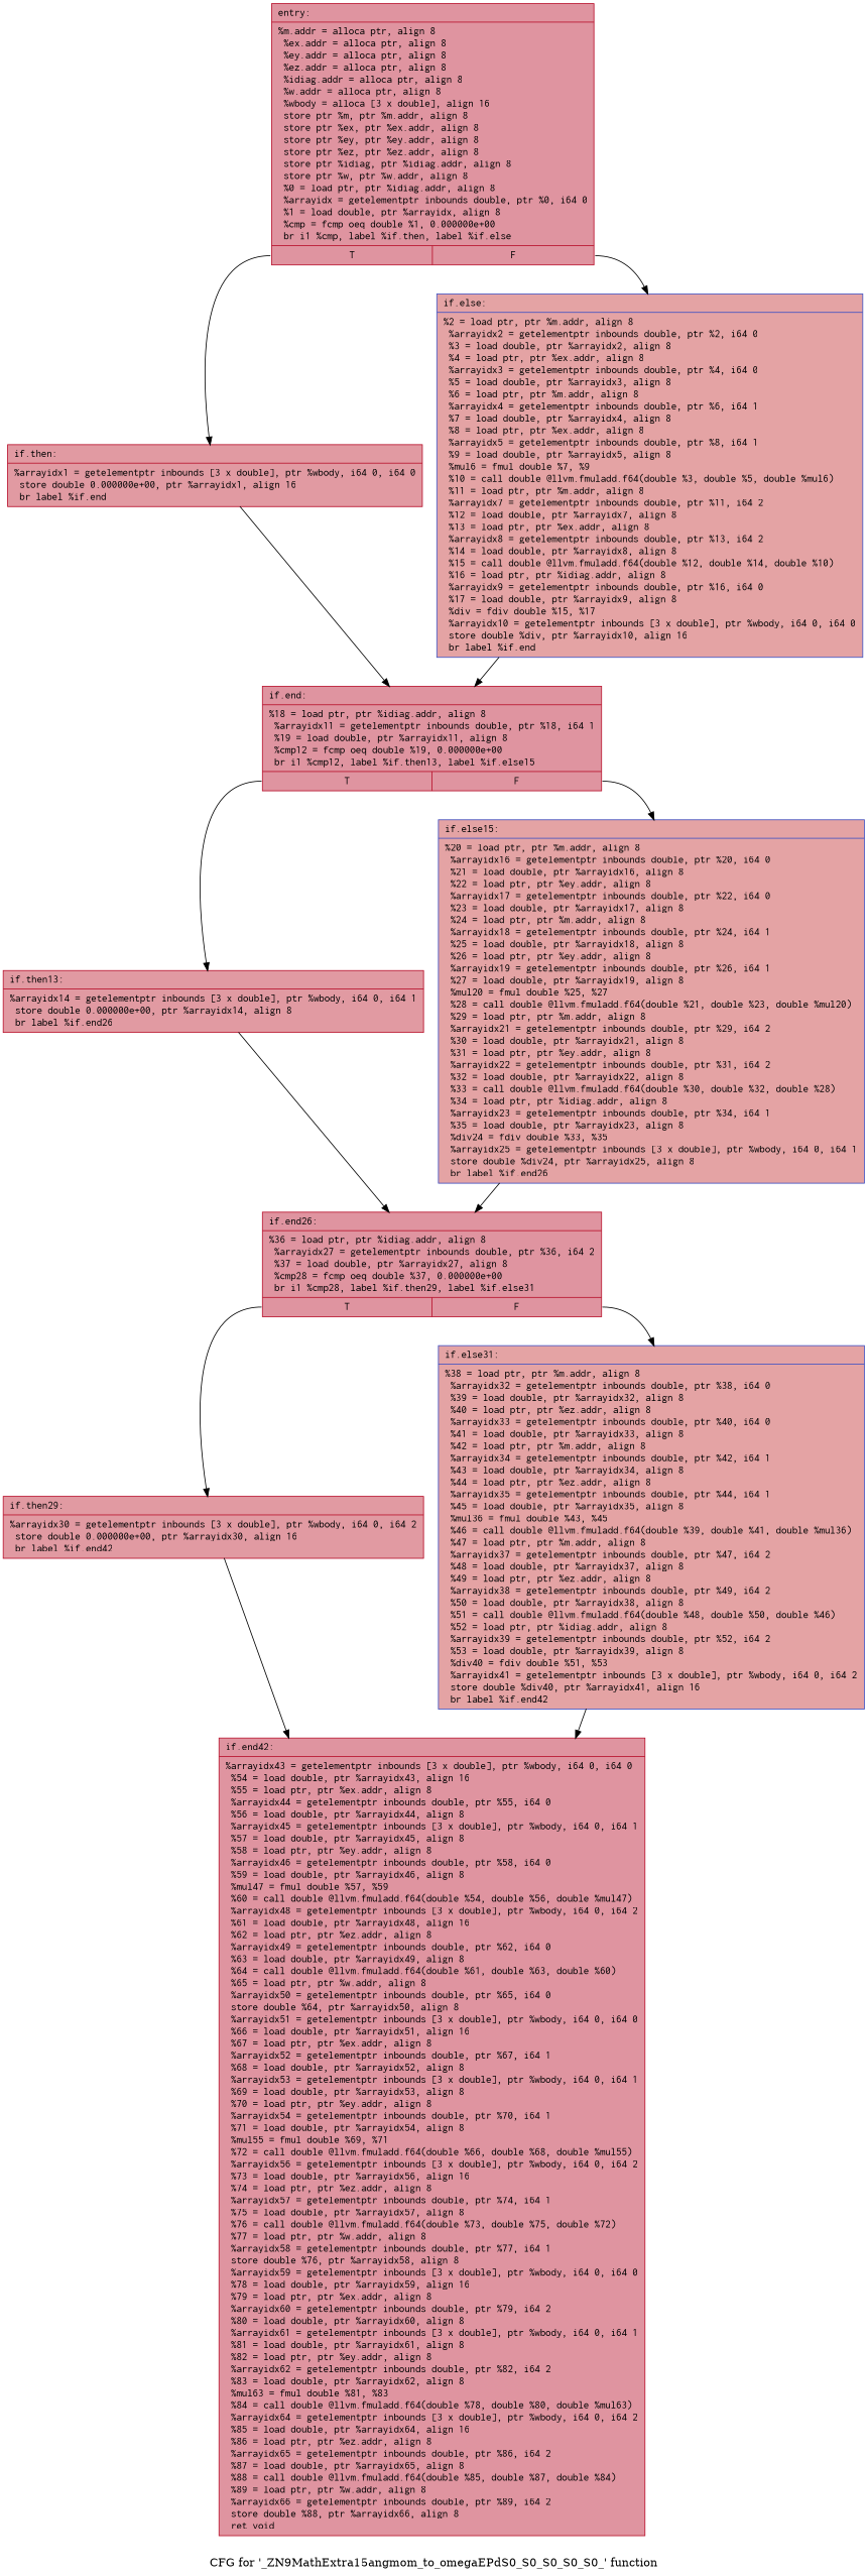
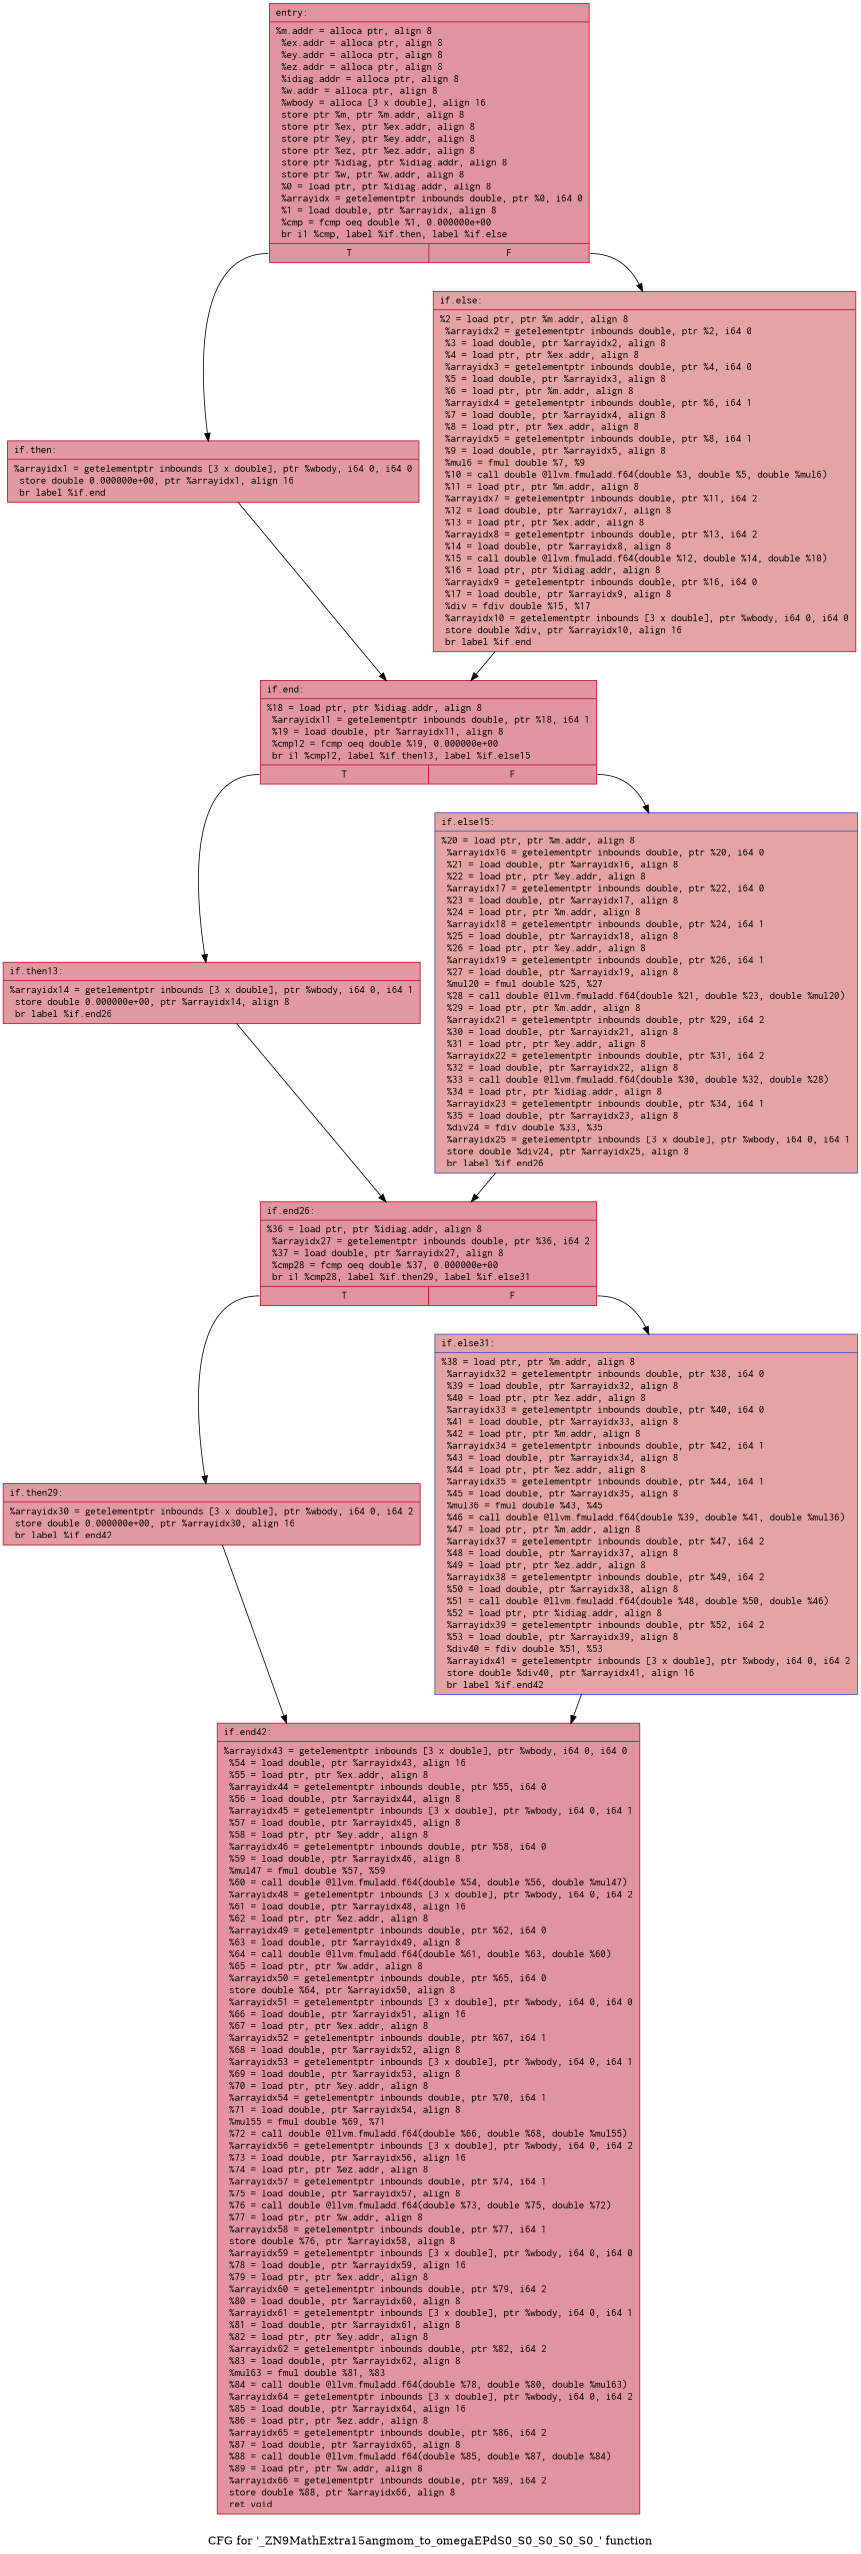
  digraph {
    label="CFG for '_ZN9MathExtra15angmom_to_omegaEPdS0_S0_S0_S0_S0_' function"
    node [color="#b70d28ff" fillcolor="#b70d2870" fontname=Courier shape=record style=filled]
    n1 [label="{entry:\l|  %m.addr = alloca ptr, align 8\l  %ex.addr = alloca ptr, align 8\l  %ey.addr = alloca ptr, align 8\l  %ez.addr = alloca ptr, align 8\l  %idiag.addr = alloca ptr, align 8\l  %w.addr = alloca ptr, align 8\l  %wbody = alloca [3 x double], align 16\l  store ptr %m, ptr %m.addr, align 8\l  store ptr %ex, ptr %ex.addr, align 8\l  store ptr %ey, ptr %ey.addr, align 8\l  store ptr %ez, ptr %ez.addr, align 8\l  store ptr %idiag, ptr %idiag.addr, align 8\l  store ptr %w, ptr %w.addr, align 8\l  %0 = load ptr, ptr %idiag.addr, align 8\l  %arrayidx = getelementptr inbounds double, ptr %0, i64 0\l  %1 = load double, ptr %arrayidx, align 8\l  %cmp = fcmp oeq double %1, 0.000000e+00\l  br i1 %cmp, label %if.then, label %if.else\l|{<s0>T|<s1>F}}"]
    n2 [fillcolor="#bb1b2c70" label="{if.then:\l|  %arrayidx1 = getelementptr inbounds [3 x double], ptr %wbody, i64 0, i64 0\l  store double 0.000000e+00, ptr %arrayidx1, align 16\l  br label %if.end\l}"]
-   n3 [color="#3d50c3ff" fillcolor="#c32e3170" label="{if.else:\l|  %2 = load ptr, ptr %m.addr, align 8\l  %arrayidx2 = getelementptr inbounds double, ptr %2, i64 0\l  %3 = load double, ptr %arrayidx2, align 8\l  %4 = load ptr, ptr %ex.addr, align 8\l  %arrayidx3 = getelementptr inbounds double, ptr %4, i64 0\l  %5 = load double, ptr %arrayidx3, align 8\l  %6 = load ptr, ptr %m.addr, align 8\l  %arrayidx4 = getelementptr inbounds double, ptr %6, i64 1\l  %7 = load double, ptr %arrayidx4, align 8\l  %8 = load ptr, ptr %ex.addr, align 8\l  %arrayidx5 = getelementptr inbounds double, ptr %8, i64 1\l  %9 = load double, ptr %arrayidx5, align 8\l  %mul6 = fmul double %7, %9\l  %10 = call double @llvm.fmuladd.f64(double %3, double %5, double %mul6)\l  %11 = load ptr, ptr %m.addr, align 8\l  %arrayidx7 = getelementptr inbounds double, ptr %11, i64 2\l  %12 = load double, ptr %arrayidx7, align 8\l  %13 = load ptr, ptr %ex.addr, align 8\l  %arrayidx8 = getelementptr inbounds double, ptr %13, i64 2\l  %14 = load double, ptr %arrayidx8, align 8\l  %15 = call double @llvm.fmuladd.f64(double %12, double %14, double %10)\l  %16 = load ptr, ptr %idiag.addr, align 8\l  %arrayidx9 = getelementptr inbounds double, ptr %16, i64 0\l  %17 = load double, ptr %arrayidx9, align 8\l  %div = fdiv double %15, %17\l  %arrayidx10 = getelementptr inbounds [3 x double], ptr %wbody, i64 0, i64 0\l  store double %div, ptr %arrayidx10, align 16\l  br label %if.end\l}"]
+   n3 [fillcolor="#c32e3170" label="{if.else:\l|  %2 = load ptr, ptr %m.addr, align 8\l  %arrayidx2 = getelementptr inbounds double, ptr %2, i64 0\l  %3 = load double, ptr %arrayidx2, align 8\l  %4 = load ptr, ptr %ex.addr, align 8\l  %arrayidx3 = getelementptr inbounds double, ptr %4, i64 0\l  %5 = load double, ptr %arrayidx3, align 8\l  %6 = load ptr, ptr %m.addr, align 8\l  %arrayidx4 = getelementptr inbounds double, ptr %6, i64 1\l  %7 = load double, ptr %arrayidx4, align 8\l  %8 = load ptr, ptr %ex.addr, align 8\l  %arrayidx5 = getelementptr inbounds double, ptr %8, i64 1\l  %9 = load double, ptr %arrayidx5, align 8\l  %mul6 = fmul double %7, %9\l  %10 = call double @llvm.fmuladd.f64(double %3, double %5, double %mul6)\l  %11 = load ptr, ptr %m.addr, align 8\l  %arrayidx7 = getelementptr inbounds double, ptr %11, i64 2\l  %12 = load double, ptr %arrayidx7, align 8\l  %13 = load ptr, ptr %ex.addr, align 8\l  %arrayidx8 = getelementptr inbounds double, ptr %13, i64 2\l  %14 = load double, ptr %arrayidx8, align 8\l  %15 = call double @llvm.fmuladd.f64(double %12, double %14, double %10)\l  %16 = load ptr, ptr %idiag.addr, align 8\l  %arrayidx9 = getelementptr inbounds double, ptr %16, i64 0\l  %17 = load double, ptr %arrayidx9, align 8\l  %div = fdiv double %15, %17\l  %arrayidx10 = getelementptr inbounds [3 x double], ptr %wbody, i64 0, i64 0\l  store double %div, ptr %arrayidx10, align 16\l  br label %if.end\l}"]
    n4 [label="{if.end:\l|  %18 = load ptr, ptr %idiag.addr, align 8\l  %arrayidx11 = getelementptr inbounds double, ptr %18, i64 1\l  %19 = load double, ptr %arrayidx11, align 8\l  %cmp12 = fcmp oeq double %19, 0.000000e+00\l  br i1 %cmp12, label %if.then13, label %if.else15\l|{<s0>T|<s1>F}}"]
    n5 [fillcolor="#bb1b2c70" label="{if.then13:\l|  %arrayidx14 = getelementptr inbounds [3 x double], ptr %wbody, i64 0, i64 1\l  store double 0.000000e+00, ptr %arrayidx14, align 8\l  br label %if.end26\l}"]
    n6 [color="#3d50c3ff" fillcolor="#c32e3170" label="{if.else15:\l|  %20 = load ptr, ptr %m.addr, align 8\l  %arrayidx16 = getelementptr inbounds double, ptr %20, i64 0\l  %21 = load double, ptr %arrayidx16, align 8\l  %22 = load ptr, ptr %ey.addr, align 8\l  %arrayidx17 = getelementptr inbounds double, ptr %22, i64 0\l  %23 = load double, ptr %arrayidx17, align 8\l  %24 = load ptr, ptr %m.addr, align 8\l  %arrayidx18 = getelementptr inbounds double, ptr %24, i64 1\l  %25 = load double, ptr %arrayidx18, align 8\l  %26 = load ptr, ptr %ey.addr, align 8\l  %arrayidx19 = getelementptr inbounds double, ptr %26, i64 1\l  %27 = load double, ptr %arrayidx19, align 8\l  %mul20 = fmul double %25, %27\l  %28 = call double @llvm.fmuladd.f64(double %21, double %23, double %mul20)\l  %29 = load ptr, ptr %m.addr, align 8\l  %arrayidx21 = getelementptr inbounds double, ptr %29, i64 2\l  %30 = load double, ptr %arrayidx21, align 8\l  %31 = load ptr, ptr %ey.addr, align 8\l  %arrayidx22 = getelementptr inbounds double, ptr %31, i64 2\l  %32 = load double, ptr %arrayidx22, align 8\l  %33 = call double @llvm.fmuladd.f64(double %30, double %32, double %28)\l  %34 = load ptr, ptr %idiag.addr, align 8\l  %arrayidx23 = getelementptr inbounds double, ptr %34, i64 1\l  %35 = load double, ptr %arrayidx23, align 8\l  %div24 = fdiv double %33, %35\l  %arrayidx25 = getelementptr inbounds [3 x double], ptr %wbody, i64 0, i64 1\l  store double %div24, ptr %arrayidx25, align 8\l  br label %if.end26\l}"]
    n7 [label="{if.end26:\l|  %36 = load ptr, ptr %idiag.addr, align 8\l  %arrayidx27 = getelementptr inbounds double, ptr %36, i64 2\l  %37 = load double, ptr %arrayidx27, align 8\l  %cmp28 = fcmp oeq double %37, 0.000000e+00\l  br i1 %cmp28, label %if.then29, label %if.else31\l|{<s0>T|<s1>F}}"]
    n8 [fillcolor="#bb1b2c70" label="{if.then29:\l|  %arrayidx30 = getelementptr inbounds [3 x double], ptr %wbody, i64 0, i64 2\l  store double 0.000000e+00, ptr %arrayidx30, align 16\l  br label %if.end42\l}"]
    n9 [color="#3d50c3ff" fillcolor="#c32e3170" label="{if.else31:\l|  %38 = load ptr, ptr %m.addr, align 8\l  %arrayidx32 = getelementptr inbounds double, ptr %38, i64 0\l  %39 = load double, ptr %arrayidx32, align 8\l  %40 = load ptr, ptr %ez.addr, align 8\l  %arrayidx33 = getelementptr inbounds double, ptr %40, i64 0\l  %41 = load double, ptr %arrayidx33, align 8\l  %42 = load ptr, ptr %m.addr, align 8\l  %arrayidx34 = getelementptr inbounds double, ptr %42, i64 1\l  %43 = load double, ptr %arrayidx34, align 8\l  %44 = load ptr, ptr %ez.addr, align 8\l  %arrayidx35 = getelementptr inbounds double, ptr %44, i64 1\l  %45 = load double, ptr %arrayidx35, align 8\l  %mul36 = fmul double %43, %45\l  %46 = call double @llvm.fmuladd.f64(double %39, double %41, double %mul36)\l  %47 = load ptr, ptr %m.addr, align 8\l  %arrayidx37 = getelementptr inbounds double, ptr %47, i64 2\l  %48 = load double, ptr %arrayidx37, align 8\l  %49 = load ptr, ptr %ez.addr, align 8\l  %arrayidx38 = getelementptr inbounds double, ptr %49, i64 2\l  %50 = load double, ptr %arrayidx38, align 8\l  %51 = call double @llvm.fmuladd.f64(double %48, double %50, double %46)\l  %52 = load ptr, ptr %idiag.addr, align 8\l  %arrayidx39 = getelementptr inbounds double, ptr %52, i64 2\l  %53 = load double, ptr %arrayidx39, align 8\l  %div40 = fdiv double %51, %53\l  %arrayidx41 = getelementptr inbounds [3 x double], ptr %wbody, i64 0, i64 2\l  store double %div40, ptr %arrayidx41, align 16\l  br label %if.end42\l}"]
    n10 [label="{if.end42:\l|  %arrayidx43 = getelementptr inbounds [3 x double], ptr %wbody, i64 0, i64 0\l  %54 = load double, ptr %arrayidx43, align 16\l  %55 = load ptr, ptr %ex.addr, align 8\l  %arrayidx44 = getelementptr inbounds double, ptr %55, i64 0\l  %56 = load double, ptr %arrayidx44, align 8\l  %arrayidx45 = getelementptr inbounds [3 x double], ptr %wbody, i64 0, i64 1\l  %57 = load double, ptr %arrayidx45, align 8\l  %58 = load ptr, ptr %ey.addr, align 8\l  %arrayidx46 = getelementptr inbounds double, ptr %58, i64 0\l  %59 = load double, ptr %arrayidx46, align 8\l  %mul47 = fmul double %57, %59\l  %60 = call double @llvm.fmuladd.f64(double %54, double %56, double %mul47)\l  %arrayidx48 = getelementptr inbounds [3 x double], ptr %wbody, i64 0, i64 2\l  %61 = load double, ptr %arrayidx48, align 16\l  %62 = load ptr, ptr %ez.addr, align 8\l  %arrayidx49 = getelementptr inbounds double, ptr %62, i64 0\l  %63 = load double, ptr %arrayidx49, align 8\l  %64 = call double @llvm.fmuladd.f64(double %61, double %63, double %60)\l  %65 = load ptr, ptr %w.addr, align 8\l  %arrayidx50 = getelementptr inbounds double, ptr %65, i64 0\l  store double %64, ptr %arrayidx50, align 8\l  %arrayidx51 = getelementptr inbounds [3 x double], ptr %wbody, i64 0, i64 0\l  %66 = load double, ptr %arrayidx51, align 16\l  %67 = load ptr, ptr %ex.addr, align 8\l  %arrayidx52 = getelementptr inbounds double, ptr %67, i64 1\l  %68 = load double, ptr %arrayidx52, align 8\l  %arrayidx53 = getelementptr inbounds [3 x double], ptr %wbody, i64 0, i64 1\l  %69 = load double, ptr %arrayidx53, align 8\l  %70 = load ptr, ptr %ey.addr, align 8\l  %arrayidx54 = getelementptr inbounds double, ptr %70, i64 1\l  %71 = load double, ptr %arrayidx54, align 8\l  %mul55 = fmul double %69, %71\l  %72 = call double @llvm.fmuladd.f64(double %66, double %68, double %mul55)\l  %arrayidx56 = getelementptr inbounds [3 x double], ptr %wbody, i64 0, i64 2\l  %73 = load double, ptr %arrayidx56, align 16\l  %74 = load ptr, ptr %ez.addr, align 8\l  %arrayidx57 = getelementptr inbounds double, ptr %74, i64 1\l  %75 = load double, ptr %arrayidx57, align 8\l  %76 = call double @llvm.fmuladd.f64(double %73, double %75, double %72)\l  %77 = load ptr, ptr %w.addr, align 8\l  %arrayidx58 = getelementptr inbounds double, ptr %77, i64 1\l  store double %76, ptr %arrayidx58, align 8\l  %arrayidx59 = getelementptr inbounds [3 x double], ptr %wbody, i64 0, i64 0\l  %78 = load double, ptr %arrayidx59, align 16\l  %79 = load ptr, ptr %ex.addr, align 8\l  %arrayidx60 = getelementptr inbounds double, ptr %79, i64 2\l  %80 = load double, ptr %arrayidx60, align 8\l  %arrayidx61 = getelementptr inbounds [3 x double], ptr %wbody, i64 0, i64 1\l  %81 = load double, ptr %arrayidx61, align 8\l  %82 = load ptr, ptr %ey.addr, align 8\l  %arrayidx62 = getelementptr inbounds double, ptr %82, i64 2\l  %83 = load double, ptr %arrayidx62, align 8\l  %mul63 = fmul double %81, %83\l  %84 = call double @llvm.fmuladd.f64(double %78, double %80, double %mul63)\l  %arrayidx64 = getelementptr inbounds [3 x double], ptr %wbody, i64 0, i64 2\l  %85 = load double, ptr %arrayidx64, align 16\l  %86 = load ptr, ptr %ez.addr, align 8\l  %arrayidx65 = getelementptr inbounds double, ptr %86, i64 2\l  %87 = load double, ptr %arrayidx65, align 8\l  %88 = call double @llvm.fmuladd.f64(double %85, double %87, double %84)\l  %89 = load ptr, ptr %w.addr, align 8\l  %arrayidx66 = getelementptr inbounds double, ptr %89, i64 2\l  store double %88, ptr %arrayidx66, align 8\l  ret void\l}"]
    n1 -> n2 [tailport=s0]
    n1 -> n3 [tailport=s1]
    n2 -> n4
    n3 -> n4
    n4 -> n5 [tailport=s0]
    n4 -> n6 [tailport=s1]
    n5 -> n7
    n6 -> n7
    n7 -> n8 [tailport=s0]
    n7 -> n9 [tailport=s1]
    n8 -> n10
    n9 -> n10
  }
